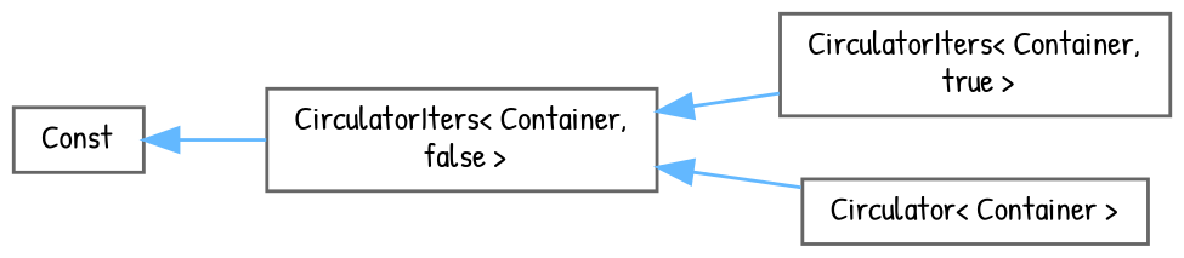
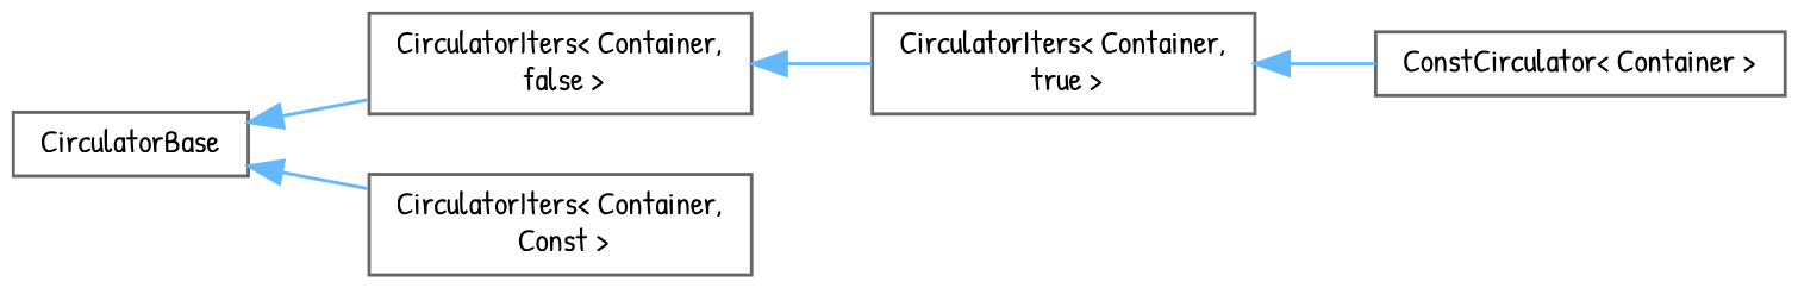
  digraph {
    fontname="Patrick Hand"
    rankdir=LR
    node [color=grey40 fillcolor=white fontname="Patrick Hand" fontsize=10 shape=box style=filled]
    edge [color=steelblue1 dir=back fontname="Patrick Hand" fontsize=10 labelfontname=Helvetica labelfontsize=10 style=solid]
-   n1 [height=0.2 label=Const width=0.4]
+   n1 [height=0.2 label=CirculatorBase width=0.4]
    n2 [height=0.2 label="CirculatorIters\< Container,\l false \>" width=0.4]
+   n3 [height=0.2 label="CirculatorIters\< Container,\l Const \>" width=0.4]
    n4 [height=0.2 label="CirculatorIters\< Container,\l true \>" width=0.4]
-   n5 [height=0.2 label="Circulator\< Container \>" width=0.4]
+   n6 [height=0.2 label="ConstCirculator\< Container \>" width=0.4]
    n1 -> n2
+   n1 -> n3
    n2 -> n4
-   n2 -> n5
+   n4 -> n6
  }
